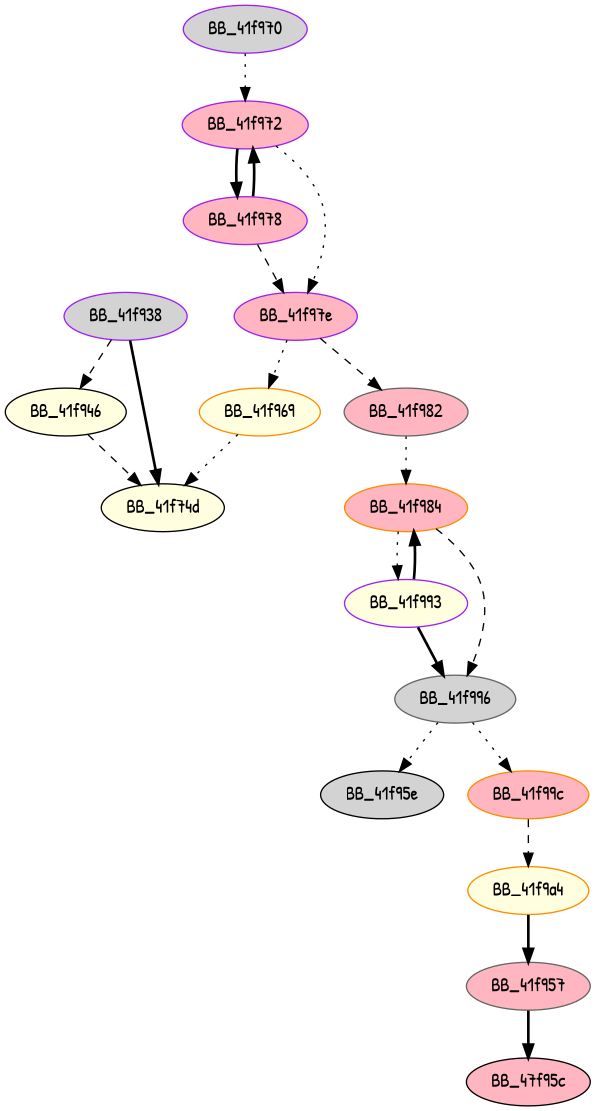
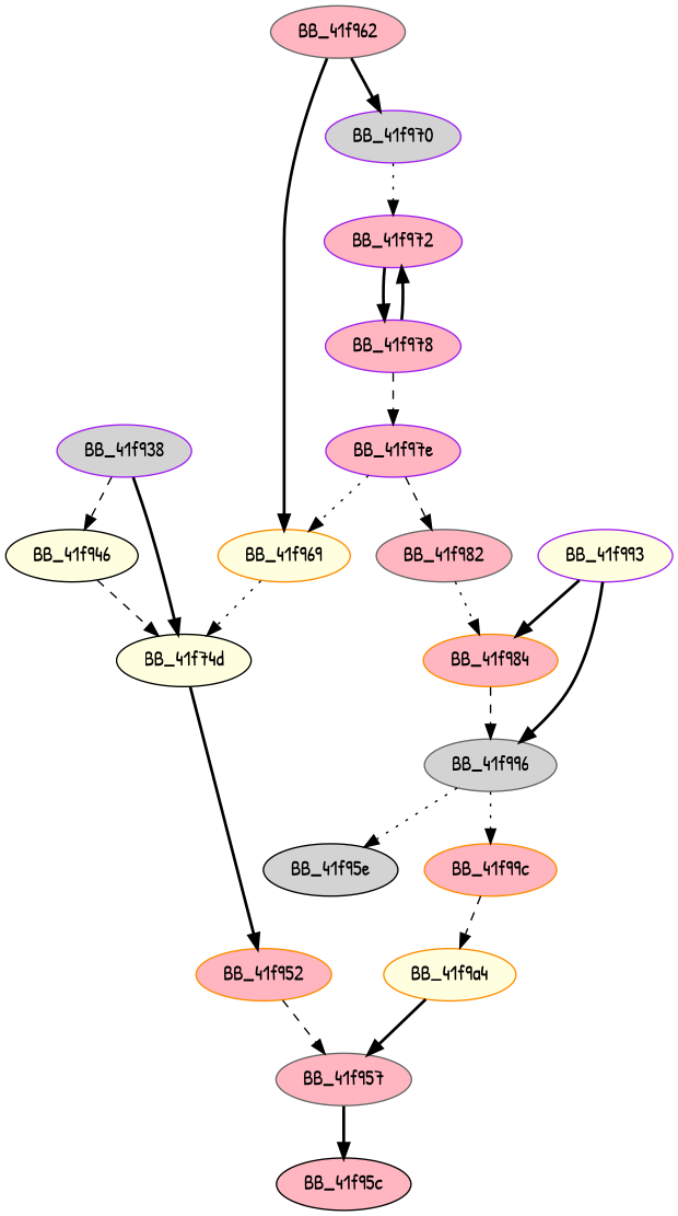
  digraph {
    fontname="Patrick Hand"
    node [color=purple fillcolor=lightpink fontname="Patrick Hand" style=filled]
    edge [fontname="Patrick Hand" style=bold]
    BB_41f938 [fillcolor=lightgrey]
    BB_41f946 [color=black fillcolor=lightyellow]
    n3 [color=black fillcolor=lightyellow label=BB_41f74d]
+   BB_41f952 [color=darkorange]
+   BB_41f962 [color=gray40]
    BB_41f969 [color=darkorange fillcolor=lightyellow]
    BB_41f970 [fillcolor=lightgrey]
    BB_41f957 [color=gray40]
    BB_41f972
-   BB_41f95c [color=black label=BB_47f95c]
+   BB_41f95c [color=black]
    BB_41f95e [color=black fillcolor=lightgrey]
    BB_41f978
    BB_41f97e
    BB_41f982 [color=gray40]
    BB_41f984 [color=darkorange]
    BB_41f993 [fillcolor=lightyellow]
    BB_41f996 [color=gray40 fillcolor=lightgrey]
    BB_41f99c [color=darkorange]
    BB_41f9a4 [color=darkorange fillcolor=lightyellow]
    BB_41f938 -> BB_41f946 [style=dashed]
    BB_41f938 -> n3
    BB_41f946 -> n3 [style=dashed]
+   n3 -> BB_41f952
+   BB_41f952 -> BB_41f957 [style=dashed]
+   BB_41f962 -> BB_41f969
+   BB_41f962 -> BB_41f970
    BB_41f969 -> n3 [style=dotted]
    BB_41f970 -> BB_41f972 [style=dotted]
    BB_41f957 -> BB_41f95c
    BB_41f972 -> BB_41f978
-   BB_41f972 -> BB_41f97e [style=dotted]
    BB_41f978 -> BB_41f972
    BB_41f978 -> BB_41f97e [style=dashed]
    BB_41f97e -> BB_41f969 [style=dotted]
    BB_41f97e -> BB_41f982 [style=dashed]
    BB_41f982 -> BB_41f984 [style=dotted]
-   BB_41f984 -> BB_41f993 [style=dotted]
    BB_41f984 -> BB_41f996 [style=dashed]
    BB_41f993 -> BB_41f984
    BB_41f993 -> BB_41f996
    BB_41f996 -> BB_41f95e [style=dotted]
    BB_41f996 -> BB_41f99c [style=dotted]
    BB_41f99c -> BB_41f9a4 [style=dashed]
    BB_41f9a4 -> BB_41f957
  }
